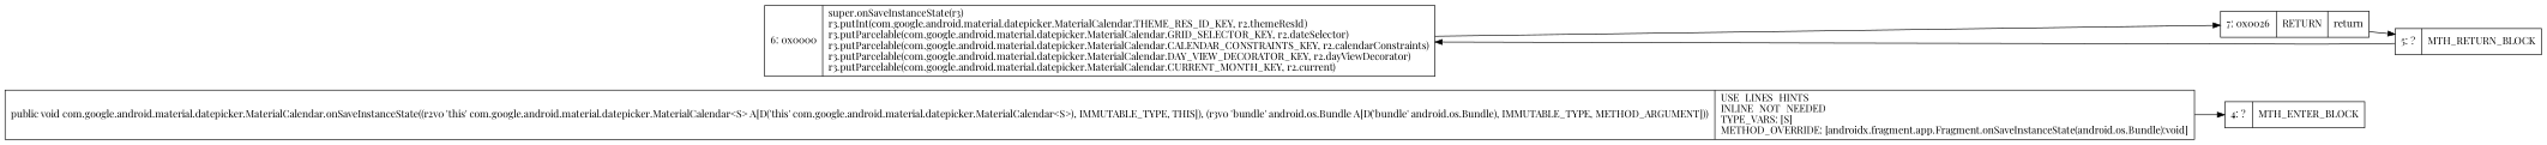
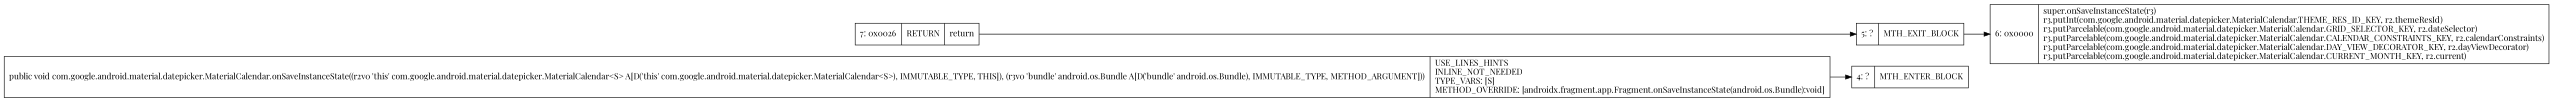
  digraph {
    fontname="Playfair Display"
    rankdir=LR
    node [fontname="Playfair Display" shape=record]
    edge [fontname="Playfair Display"]
    n1 [label="{4\:\ ?|MTH_ENTER_BLOCK\l}"]
    n2 [label="{6\:\ 0x0000|super.onSaveInstanceState(r3)\lr3.putInt(com.google.android.material.datepicker.MaterialCalendar.THEME_RES_ID_KEY, r2.themeResId)\lr3.putParcelable(com.google.android.material.datepicker.MaterialCalendar.GRID_SELECTOR_KEY, r2.dateSelector)\lr3.putParcelable(com.google.android.material.datepicker.MaterialCalendar.CALENDAR_CONSTRAINTS_KEY, r2.calendarConstraints)\lr3.putParcelable(com.google.android.material.datepicker.MaterialCalendar.DAY_VIEW_DECORATOR_KEY, r2.dayViewDecorator)\lr3.putParcelable(com.google.android.material.datepicker.MaterialCalendar.CURRENT_MONTH_KEY, r2.current)\l}"]
    n3 [label="{7\:\ 0x0026|RETURN\l|return\l}"]
-   n4 [label="{5\:\ ?|MTH_RETURN_BLOCK\l}"]
+   n4 [label="{5\:\ ?|MTH_EXIT_BLOCK\l}"]
    n5 [label="{public void com.google.android.material.datepicker.MaterialCalendar.onSaveInstanceState((r2v0 'this' com.google.android.material.datepicker.MaterialCalendar\<S\> A[D('this' com.google.android.material.datepicker.MaterialCalendar\<S\>), IMMUTABLE_TYPE, THIS]), (r3v0 'bundle' android.os.Bundle A[D('bundle' android.os.Bundle), IMMUTABLE_TYPE, METHOD_ARGUMENT]))  | USE_LINES_HINTS\lINLINE_NOT_NEEDED\lTYPE_VARS: [S]\lMETHOD_OVERRIDE: [androidx.fragment.app.Fragment.onSaveInstanceState(android.os.Bundle):void]\l}"]
-   n2 -> n3
    n3 -> n4
    n4 -> n2
    n5 -> n1
  }
